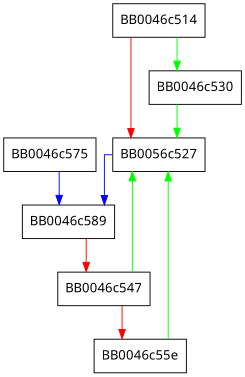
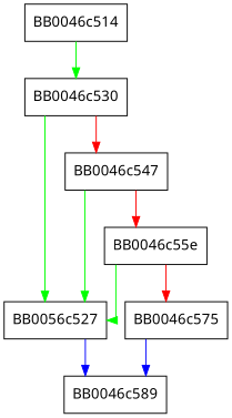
  digraph {
    fontname="Noto Sans"
    splines=ortho
    node [fontname="Noto Sans" shape=box]
    edge [color=red fontname="Noto Sans"]
    n1 [label=BB0056c527]
    n2 [label=BB0046c589]
    BB0046c514
    BB0046c530
    BB0046c547
    BB0046c55e
    BB0046c575
    n1 -> n2 [color=blue]
-   BB0046c514 -> n1
    BB0046c514 -> BB0046c530 [color=green]
    BB0046c530 -> n1 [color=green]
-   n2 -> BB0046c547
+   BB0046c530 -> BB0046c547
    BB0046c547 -> n1 [color=green]
    BB0046c547 -> BB0046c55e
    BB0046c55e -> n1 [color=green]
+   BB0046c55e -> BB0046c575
    BB0046c575 -> n2 [color=blue]
  }
